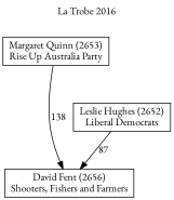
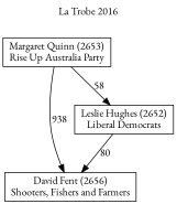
  digraph {
    fontname="EB Garamond"
    label="La Trobe 2016"
    labelloc=t
    mclimit=10
    node [fontname="EB Garamond" shape=box]
    edge [fontname="EB Garamond"]
    n1 [label="David Fent (2656)\nShooters, Fishers and Farmers"]
    n2 [label="Leslie Hughes (2652)\nLiberal Democrats"]
    n3 [label="Margaret Quinn (2653)\nRise Up Australia Party"]
-   n2 -> n1 [label=87]
-   n3 -> n1 [label=138]
+   n2 -> n1 [label=80]
+   n3 -> n1 [label=938]
+   n3 -> n2 [label=58]
  }
